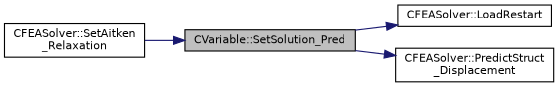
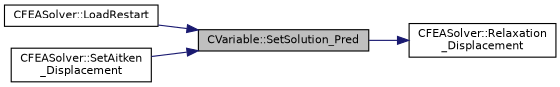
  digraph {
    rankdir=RL
    node [color=black fillcolor=white fontname=Helvetica fontsize=10 shape=record style=filled]
    edge [color=midnightblue dir=back fontname=Helvetica fontsize=10 labelfontname=Helvetica labelfontsize=10 style=solid]
    n1 [fillcolor=grey75 fontcolor=black height=0.2 label="CVariable::SetSolution_Pred" width=0.4]
    n2 [height=0.2 label="CFEASolver::LoadRestart" width=0.4]
-   n3 [height=0.2 label="CFEASolver::SetAitken\l_Relaxation" width=0.4]
-   n4 [height=0.2 label="CFEASolver::PredictStruct\l_Displacement" width=0.4]
-   n2 -> n1
+   n3 [height=0.2 label="CFEASolver::SetAitken\l_Displacement" width=0.4]
+   n4 [height=0.2 label="CFEASolver::Relaxation\l_Displacement" width=0.4]
+   n1 -> n2
    n1 -> n3
    n4 -> n1
  }
